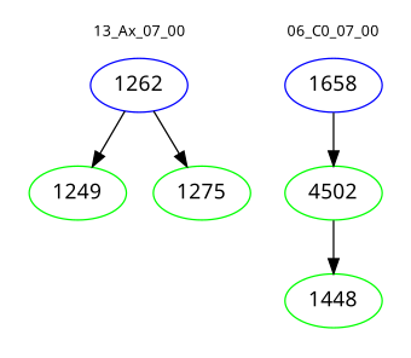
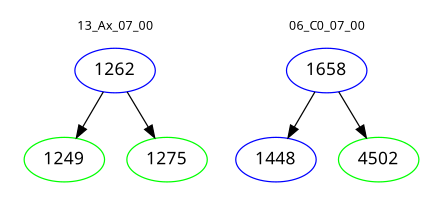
  digraph {
    fontname="Noto Sans"
    node [color=green fontname="Noto Sans"]
    edge [color=black fontname="Noto Sans"]
    n1 [color=blue label=1262]
    n2 [label=1249]
    n3 [label=1275]
    n4 [color=blue label=1658]
-   n5 [label=1448]
+   n5 [color=blue label=1448]
    n6 [label=4502]
    subgraph cluster_1 {
      color=white
      fontsize=10
      label="13_Ax_07_00"
      n1
      n2
      n3
    }
    subgraph cluster_2 {
      color=white
      fontsize=10
      label="06_C0_07_00"
      n4
      n5
      n6
    }
    n1 -> n2
    n1 -> n3
-   n6 -> n5
+   n4 -> n5
    n4 -> n6
  }
